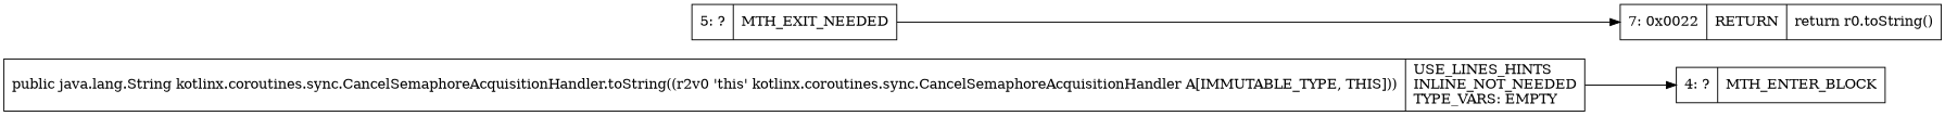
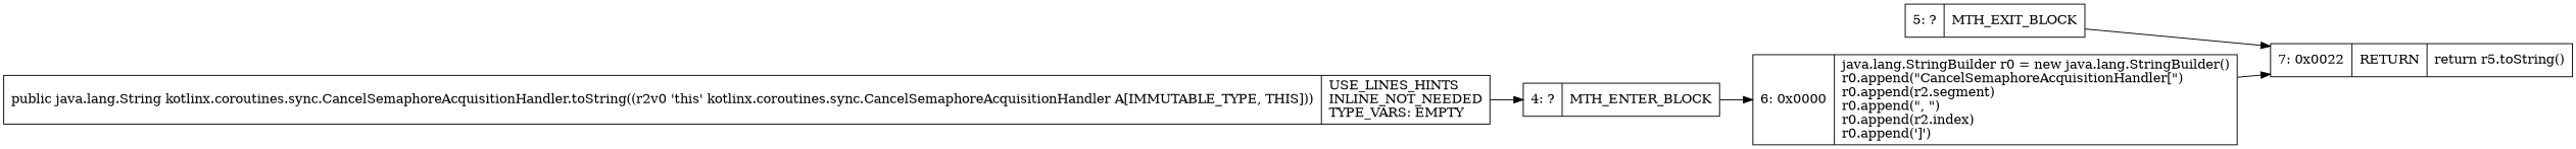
  digraph {
    rankdir=LR
    node [shape=record]
    n1 [label="{4\:\ ?|MTH_ENTER_BLOCK\l}"]
-   n3 [label="{7\:\ 0x0022|RETURN\l|return r0.toString()\l}"]
-   n4 [label="{5\:\ ?|MTH_EXIT_NEEDED\l}"]
+   n2 [label="{6\:\ 0x0000|java.lang.StringBuilder r0 = new java.lang.StringBuilder()\lr0.append(\"CancelSemaphoreAcquisitionHandler[\")\lr0.append(r2.segment)\lr0.append(\", \")\lr0.append(r2.index)\lr0.append(']')\l}"]
+   n3 [label="{7\:\ 0x0022|RETURN\l|return r5.toString()\l}"]
+   n4 [label="{5\:\ ?|MTH_EXIT_BLOCK\l}"]
    n5 [label="{public java.lang.String kotlinx.coroutines.sync.CancelSemaphoreAcquisitionHandler.toString((r2v0 'this' kotlinx.coroutines.sync.CancelSemaphoreAcquisitionHandler A[IMMUTABLE_TYPE, THIS]))  | USE_LINES_HINTS\lINLINE_NOT_NEEDED\lTYPE_VARS: EMPTY\l}"]
+   n1 -> n2
+   n2 -> n3
    n4 -> n3
    n5 -> n1
  }
